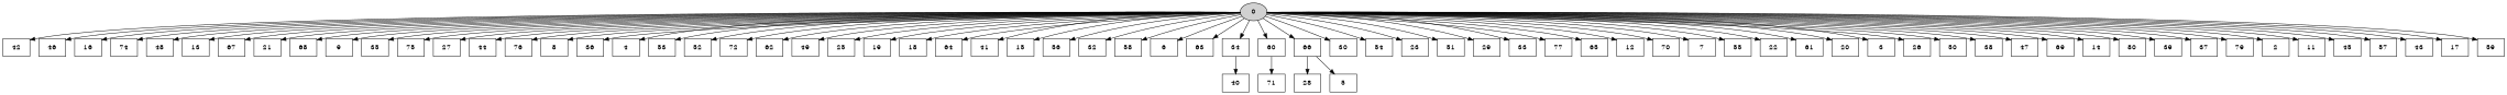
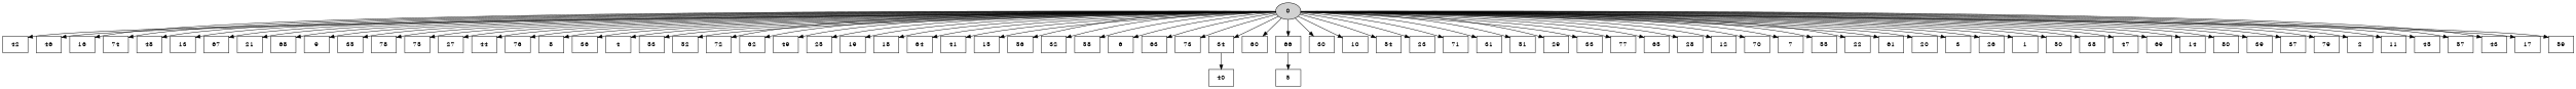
  digraph {
    node [fillcolor=white style=filled shape=box]
    0 [fillcolor=grey82 shape=""]
    n2 [label="42\n"]
    n3 [label="46\n"]
    n4 [label="16\n"]
    n5 [label="74\n"]
    n6 [label="48\n"]
    n7 [label="13\n"]
    n8 [label="67\n"]
    n9 [label="21\n"]
    n10 [label="68\n"]
    n11 [label="9\n"]
    n12 [label="35\n"]
+   n13 [label="78\n"]
    n14 [label="75\n"]
    n15 [label="27\n"]
    n16 [label="44\n"]
    n17 [label="76\n"]
    n18 [label="8\n"]
    n19 [label="36\n"]
    n20 [label="4\n"]
    n21 [label="53\n"]
    n22 [label="52\n"]
    n23 [label="72\n"]
    n24 [label="62\n"]
    n25 [label="49\n"]
    n26 [label="25\n"]
    n27 [label="19\n"]
    n28 [label="18\n"]
    n29 [label="64\n"]
    n30 [label="41\n"]
    n31 [label="15\n"]
    n32 [label="56\n"]
    n33 [label="32\n"]
    n34 [label="58\n"]
    n35 [label="6\n"]
    n36 [label="63\n"]
+   n37 [label="73\n"]
    n38 [label="34\n"]
    n39 [label="60\n"]
    n40 [label="66\n"]
    n41 [label="30\n"]
+   n42 [label="10\n"]
    n43 [label="54\n"]
    n44 [label="23\n"]
    n45 [label="71\n"]
+   n46 [label="31\n"]
    n47 [label="51\n"]
    n48 [label="29\n"]
    n49 [label="33\n"]
    n50 [label="77\n"]
    n51 [label="65\n"]
    n52 [label="28\n"]
    n53 [label="12\n"]
    n54 [label="70\n"]
    n55 [label="7\n"]
    n56 [label="55\n"]
    n57 [label="22\n"]
    n58 [label="61\n"]
    n59 [label="20\n"]
    n60 [label="3\n"]
    n61 [label="26\n"]
+   n62 [label="1\n"]
    n63 [label="50\n"]
    n64 [label="38\n"]
    n65 [label="47\n"]
    n66 [label="69\n"]
    n67 [label="14\n"]
    n68 [label="80\n"]
    n69 [label="39\n"]
    n70 [label="37\n"]
    n71 [label="79\n"]
    n72 [label="2\n"]
    n73 [label="11\n"]
    n74 [label="45\n"]
    n75 [label="57\n"]
    n76 [label="43\n"]
    n77 [label="17\n"]
    n78 [label="59\n"]
    n79 [label="5\n"]
    n80 [label="40\n"]
    0 -> n2
    0 -> n3
    0 -> n4
    0 -> n5
    0 -> n6
    0 -> n7
    0 -> n8
    0 -> n9
    0 -> n10
    0 -> n11
    0 -> n12
+   0 -> n13
    0 -> n14
    0 -> n15
    0 -> n16
    0 -> n17
    0 -> n18
    0 -> n19
    0 -> n20
    0 -> n21
    0 -> n22
    0 -> n23
    0 -> n24
    0 -> n25
    0 -> n26
    0 -> n27
    0 -> n28
    0 -> n29
    0 -> n30
    0 -> n31
    0 -> n32
    0 -> n33
    0 -> n34
    0 -> n35
    0 -> n36
+   0 -> n37
    0 -> n38
    0 -> n39
    0 -> n40
    0 -> n41
+   0 -> n42
    0 -> n43
    0 -> n44
-   n39 -> n45
+   0 -> n45
+   0 -> n46
    0 -> n47
    0 -> n48
    0 -> n49
    0 -> n50
    0 -> n51
-   n40 -> n52
+   0 -> n52
    0 -> n53
    0 -> n54
    0 -> n55
    0 -> n56
    0 -> n57
    0 -> n58
    0 -> n59
    0 -> n60
    0 -> n61
+   0 -> n62
    0 -> n63
    0 -> n64
    0 -> n65
    0 -> n66
    0 -> n67
    0 -> n68
    0 -> n69
    0 -> n70
    0 -> n71
    0 -> n72
    0 -> n73
    0 -> n74
    0 -> n75
    0 -> n76
    0 -> n77
    0 -> n78
    n38 -> n80
    n40 -> n79
  }
